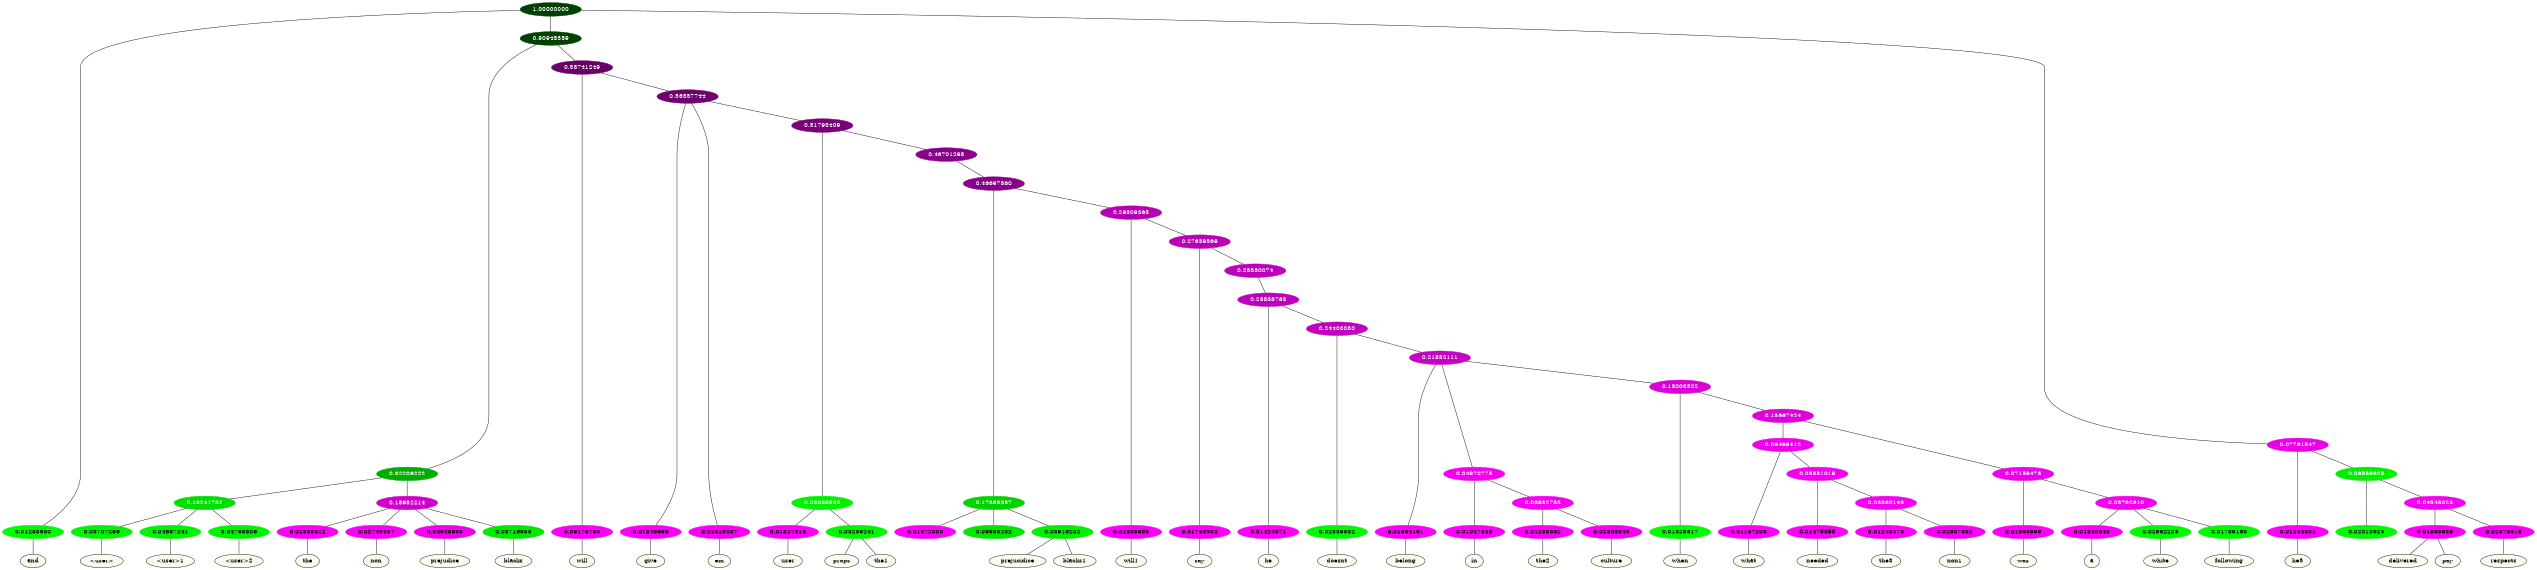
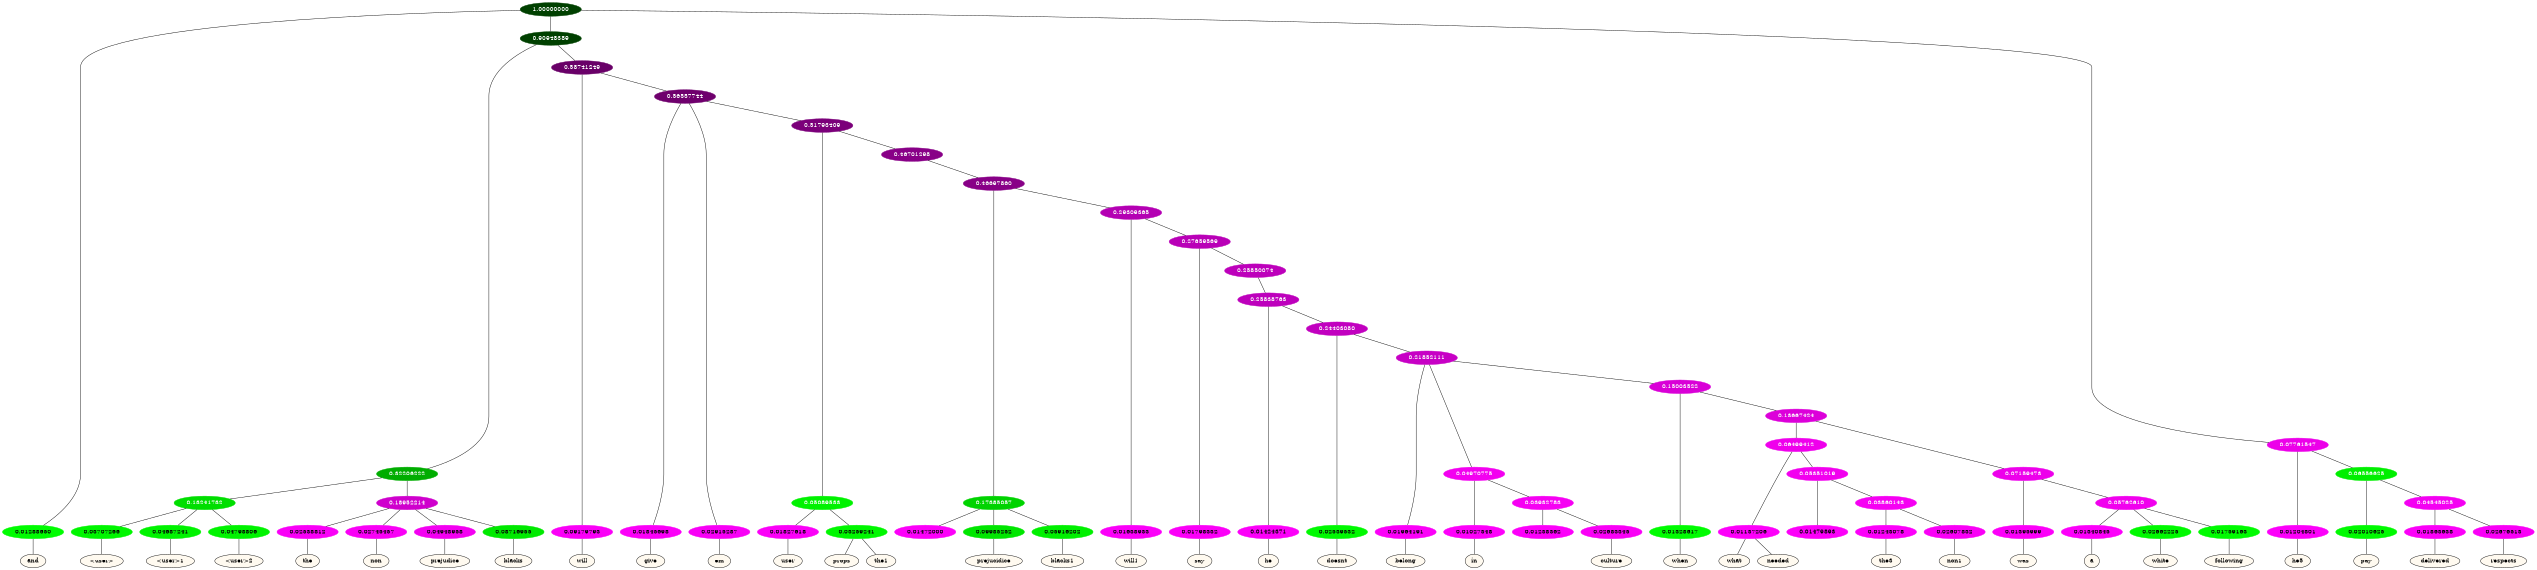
  graph {
    node [color=black format=png nodesep=0.001 ordering=out overlap_scaling=0.01 ranksep=0.001 style=filled]
    n1 [fillcolor=floralwhite height=0.15 label="\<user\>" style="filled,solid" width=0.15]
    n2 [fillcolor=floralwhite height=0.15 label="\<user\>1" style="filled,solid" width=0.15]
    n3 [fillcolor=floralwhite height=0.15 label="\<user\>2" style="filled,solid" width=0.15]
    n4 [fillcolor=floralwhite height=0.15 label=the style="filled,solid" width=0.15]
    n5 [fillcolor=floralwhite height=0.15 label=non style="filled,solid" width=0.15]
    n6 [fillcolor=floralwhite height=0.15 label=prejudice style="filled,solid" width=0.15]
    n7 [fillcolor=floralwhite height=0.15 label=blacks style="filled,solid" width=0.15]
    n8 [fillcolor=floralwhite height=0.15 label=will style="filled,solid" width=0.15]
    n9 [fillcolor=floralwhite height=0.15 label=give style="filled,solid" width=0.15]
    n10 [fillcolor=floralwhite height=0.15 label=em style="filled,solid" width=0.15]
    n11 [fillcolor=floralwhite height=0.15 label=user style="filled,solid" width=0.15]
    n12 [fillcolor=floralwhite height=0.15 label=props style="filled,solid" width=0.15]
    n13 [fillcolor=floralwhite height=0.15 label=the1 style="filled,solid" width=0.15]
    n14 [fillcolor=floralwhite height=0.15 label=prejucidice style="filled,solid" width=0.15]
    n15 [fillcolor=floralwhite height=0.15 label=blacks1 style="filled,solid" width=0.15]
    n16 [fillcolor=floralwhite height=0.15 label=will1 style="filled,solid" width=0.15]
    n17 [fillcolor=floralwhite height=0.15 label=say style="filled,solid" width=0.15]
    n18 [fillcolor=floralwhite height=0.15 label=he style="filled,solid" width=0.15]
    n19 [fillcolor=floralwhite height=0.15 label=doesnt style="filled,solid" width=0.15]
    n20 [fillcolor=floralwhite height=0.15 label=belong style="filled,solid" width=0.15]
    n21 [fillcolor=floralwhite height=0.15 label=in style="filled,solid" width=0.15]
-   n22 [fillcolor=floralwhite height=0.15 label=the2 style="filled,solid" width=0.15]
    n23 [fillcolor=floralwhite height=0.15 label=culture style="filled,solid" width=0.15]
    n24 [fillcolor=floralwhite height=0.15 label=when style="filled,solid" width=0.15]
    n25 [fillcolor=floralwhite height=0.15 label=what style="filled,solid" width=0.15]
    n26 [fillcolor=floralwhite height=0.15 label=the3 style="filled,solid" width=0.15]
    n27 [fillcolor=floralwhite height=0.15 label=non1 style="filled,solid" width=0.15]
    n28 [fillcolor=floralwhite height=0.15 label=needed style="filled,solid" width=0.15]
    n29 [fillcolor=floralwhite height=0.15 label=was style="filled,solid" width=0.15]
    n30 [fillcolor=floralwhite height=0.15 label=a style="filled,solid" width=0.15]
    n31 [fillcolor=floralwhite height=0.15 label=white style="filled,solid" width=0.15]
    n32 [fillcolor=floralwhite height=0.15 label=following style="filled,solid" width=0.15]
    n33 [fillcolor=floralwhite height=0.15 label=and style="filled,solid" width=0.15]
    n34 [fillcolor=floralwhite height=0.15 label=he5 style="filled,solid" width=0.15]
    n35 [fillcolor=floralwhite height=0.15 label=delivered style="filled,solid" width=0.15]
    n36 [fillcolor=floralwhite height=0.15 label=pay style="filled,solid" width=0.15]
    n37 [fillcolor=floralwhite height=0.15 label=respects style="filled,solid" width=0.15]
    n38 [color="0.334 1.000 0.963" fontcolor=black height=0.15 label=0.03707266 width=0.15]
    n39 [color="0.334 1.000 0.953" fontcolor=black height=0.15 label=0.04687241 width=0.15]
    n40 [color="0.334 1.000 0.952" fontcolor=black height=0.15 label=0.04798806 width=0.15]
    n41 [color="0.835 1.000 0.975" fontcolor=black height=0.15 label=0.02538812 width=0.15]
    n42 [color="0.835 1.000 0.973" fontcolor=black height=0.15 label=0.02745457 width=0.15]
    n43 [color="0.835 1.000 0.951" fontcolor=black height=0.15 label=0.04948958 width=0.15]
    n44 [color="0.334 1.000 0.913" fontcolor=black height=0.15 label=0.08716955 width=0.15]
    n45 [color="0.835 1.000 0.978" fontcolor=black height=0.15 label=0.09179793 width=0.15]
    n46 [color="0.835 1.000 0.982" fontcolor=black height=0.15 label=0.01845698 width=0.15]
    n47 [color="0.835 1.000 0.971" fontcolor=black height=0.15 label=0.02915287 width=0.15]
    n48 [color="0.835 1.000 0.982" fontcolor=black height=0.15 label=0.01827618 width=0.15]
    n49 [color="0.334 1.000 0.967" fontcolor=black height=0.15 label=0.03259241 width=0.15]
    n50 [color="0.835 1.000 0.985" fontcolor=black height=0.15 label=0.01472000 width=0.15]
    n51 [color="0.334 1.000 0.900" fontcolor=black height=0.15 label=0.09985252 width=0.15]
    n52 [color="0.334 1.000 0.941" fontcolor=black height=0.15 label=0.05916202 width=0.15]
    n53 [color="0.835 1.000 0.984" fontcolor=black height=0.15 label=0.01638933 width=0.15]
    n54 [color="0.835 1.000 0.982" fontcolor=black height=0.15 label=0.01798332 width=0.15]
    n55 [color="0.835 1.000 0.986" fontcolor=black height=0.15 label=0.01424371 width=0.15]
    n56 [color="0.334 1.000 0.975" fontcolor=black height=0.15 label=0.02539532 width=0.15]
    n57 [color="0.835 1.000 0.981" fontcolor=black height=0.15 label=0.01964191 width=0.15]
    n58 [color="0.835 1.000 0.990" fontcolor=black height=0.15 label=0.01027348 width=0.15]
    n59 [color="0.835 1.000 0.988" fontcolor=black height=0.15 label=0.01238362 width=0.15]
    n60 [color="0.835 1.000 0.973" fontcolor=black height=0.15 label=0.02683345 width=0.15]
    n61 [color="0.334 1.000 0.987" fontcolor=black height=0.15 label=0.01328617 width=0.15]
    n62 [color="0.835 1.000 0.989" fontcolor=black height=0.15 label=0.01137206 width=0.15]
    n63 [color="0.835 1.000 0.988" fontcolor=black height=0.15 label=0.01243078 width=0.15]
    n64 [color="0.835 1.000 0.974" fontcolor=black height=0.15 label=0.02607832 width=0.15]
    n65 [color="0.835 1.000 0.985" fontcolor=black height=0.15 label=0.01479893 width=0.15]
    n66 [color="0.835 1.000 0.986" fontcolor=black height=0.15 label=0.01395999 width=0.15]
    n67 [color="0.835 1.000 0.987" fontcolor=black height=0.15 label=0.01340845 width=0.15]
    n68 [color="0.334 1.000 0.973" fontcolor=black height=0.15 label=0.02662225 width=0.15]
    n69 [color="0.334 1.000 0.982" fontcolor=black height=0.15 label=0.01759163 width=0.15]
    n70 [color="0.334 1.000 0.987" fontcolor=black height=0.15 label=0.01288650 width=0.15]
    n71 [color="0.835 1.000 0.988" fontcolor=black height=0.15 label=0.01204801 width=0.15]
    n72 [color="0.334 1.000 0.980" fontcolor=black height=0.15 label=0.02010625 width=0.15]
    n73 [color="0.835 1.000 0.981" fontcolor=black height=0.15 label=0.01863638 width=0.15]
    n74 [color="0.835 1.000 0.973" fontcolor=black height=0.15 label=0.02676513 width=0.15]
    n75 [color="0.334 1.000 0.250" fontcolor=grey99 height=0.15 label=1.00000000 width=0.15]
    n76 [color="0.334 1.000 0.250" fontcolor=grey99 height=0.15 label=0.90948389 width=0.15]
    n77 [color="0.835 1.000 0.922" fontcolor=grey99 height=0.15 label=0.07761547 width=0.15]
    n78 [color="0.334 1.000 0.678" fontcolor=grey99 height=0.15 label=0.32206222 width=0.15]
    n79 [color="0.835 1.000 0.413" fontcolor=grey99 height=0.15 label=0.58741249 width=0.15]
    n80 [color="0.334 1.000 0.934" fontcolor=grey99 height=0.15 label=0.06556625 width=0.15]
    n81 [color="0.334 1.000 0.868" fontcolor=grey99 height=0.15 label=0.13241732 width=0.15]
    n82 [color="0.835 1.000 0.810" fontcolor=grey99 height=0.15 label=0.18952214 width=0.15]
    n83 [color="0.835 1.000 0.434" fontcolor=grey99 height=0.15 label=0.56557744 width=0.15]
    n84 [color="0.835 1.000 0.955" fontcolor=grey99 height=0.15 label=0.04545025 width=0.15]
    n85 [color="0.835 1.000 0.482" fontcolor=grey99 height=0.15 label=0.51793409 width=0.15]
    n86 [color="0.334 1.000 0.949" fontcolor=grey99 height=0.15 label=0.05089533 width=0.15]
    n87 [color="0.835 1.000 0.533" fontcolor=grey99 height=0.15 label=0.46701298 width=0.15]
    n88 [color="0.835 1.000 0.533" fontcolor=grey99 height=0.15 label=0.46697860 width=0.15]
    n89 [color="0.334 1.000 0.826" fontcolor=grey99 height=0.15 label=0.17385057 width=0.15]
    n90 [color="0.835 1.000 0.707" fontcolor=grey99 height=0.15 label=0.29309365 width=0.15]
    n91 [color="0.835 1.000 0.723" fontcolor=grey99 height=0.15 label=0.27659569 width=0.15]
    n92 [color="0.835 1.000 0.741" fontcolor=grey99 height=0.15 label=0.25850074 width=0.15]
    n93 [color="0.835 1.000 0.742" fontcolor=grey99 height=0.15 label=0.25838763 width=0.15]
    n94 [color="0.835 1.000 0.756" fontcolor=grey99 height=0.15 label=0.24403080 width=0.15]
    n95 [color="0.835 1.000 0.781" fontcolor=grey99 height=0.15 label=0.21852111 width=0.15]
    n96 [color="0.835 1.000 0.950" fontcolor=grey99 height=0.15 label=0.04970775 width=0.15]
    n97 [color="0.835 1.000 0.850" fontcolor=grey99 height=0.15 label=0.15003522 width=0.15]
    n98 [color="0.835 1.000 0.961" fontcolor=grey99 height=0.15 label=0.03932783 width=0.15]
    n99 [color="0.835 1.000 0.863" fontcolor=grey99 height=0.15 label=0.13667424 width=0.15]
    n100 [color="0.835 1.000 0.935" fontcolor=grey99 height=0.15 label=0.06499412 width=0.15]
    n101 [color="0.835 1.000 0.928" fontcolor=grey99 height=0.15 label=0.07159473 width=0.15]
    n102 [color="0.835 1.000 0.946" fontcolor=grey99 height=0.15 label=0.05351019 width=0.15]
    n103 [color="0.835 1.000 0.942" fontcolor=grey99 height=0.15 label=0.05762610 width=0.15]
    n104 [color="0.835 1.000 0.961" fontcolor=grey99 height=0.15 label=0.03860143 width=0.15]
    subgraph sub_1 {
      rank=same
      n1
      n2
      n3
      n4
      n5
      n6
      n7
      n8
      n9
      n10
      n11
      n12
      n13
      n14
      n15
      n16
      n17
      n18
      n19
      n20
      n21
-     n22
      n23
      n24
      n25
      n26
      n27
      n28
      n29
      n30
      n31
      n32
      n33
      n34
      n35
      n36
      n37
    }
    subgraph sub_2 {
      rank=same
      n38
      n39
      n40
      n41
      n42
      n43
      n44
      n45
      n46
      n47
      n48
      n49
      n50
      n51
      n52
      n53
      n54
      n55
      n56
      n57
      n58
      n59
      n60
      n61
      n62
      n63
      n64
      n65
      n66
      n67
      n68
      n69
      n70
      n71
      n72
      n73
      n74
    }
    n38 -- n1
    n39 -- n2
    n40 -- n3
    n41 -- n4
    n42 -- n5
    n43 -- n6
    n44 -- n7
    n45 -- n8
    n46 -- n9
    n47 -- n10
    n48 -- n11
    n49 -- n12
    n49 -- n13
-   n52 -- n14
+   n51 -- n14
    n52 -- n15
    n53 -- n16
    n54 -- n17
    n55 -- n18
    n56 -- n19
    n57 -- n20
    n58 -- n21
-   n59 -- n22
    n60 -- n23
    n61 -- n24
    n62 -- n25
    n63 -- n26
    n64 -- n27
-   n65 -- n28
+   n62 -- n28
    n66 -- n29
    n67 -- n30
    n68 -- n31
    n69 -- n32
    n70 -- n33
    n71 -- n34
    n73 -- n35
-   n73 -- n36
+   n72 -- n36
    n74 -- n37
    n75 -- n70
    n75 -- n76
    n75 -- n77
    n76 -- n78
    n76 -- n79
    n77 -- n71
    n77 -- n80
    n78 -- n81
    n78 -- n82
    n79 -- n45
    n79 -- n83
    n80 -- n72
    n80 -- n84
    n81 -- n38
    n81 -- n39
    n81 -- n40
    n82 -- n41
    n82 -- n42
    n82 -- n43
    n82 -- n44
    n83 -- n46
    n83 -- n47
    n83 -- n85
    n84 -- n73
    n84 -- n74
    n85 -- n86
    n85 -- n87
    n86 -- n48
    n86 -- n49
    n87 -- n88
    n88 -- n89
    n88 -- n90
    n89 -- n50
    n89 -- n51
    n89 -- n52
    n90 -- n53
    n90 -- n91
    n91 -- n54
    n91 -- n92
    n92 -- n93
    n93 -- n55
    n93 -- n94
    n94 -- n56
    n94 -- n95
    n95 -- n57
    n95 -- n96
    n95 -- n97
    n96 -- n58
    n96 -- n98
    n97 -- n61
    n97 -- n99
    n98 -- n59
    n98 -- n60
    n99 -- n100
    n99 -- n101
    n100 -- n62
    n100 -- n102
    n101 -- n66
    n101 -- n103
    n102 -- n65
    n102 -- n104
    n103 -- n67
    n103 -- n68
    n103 -- n69
    n104 -- n63
    n104 -- n64
  }
